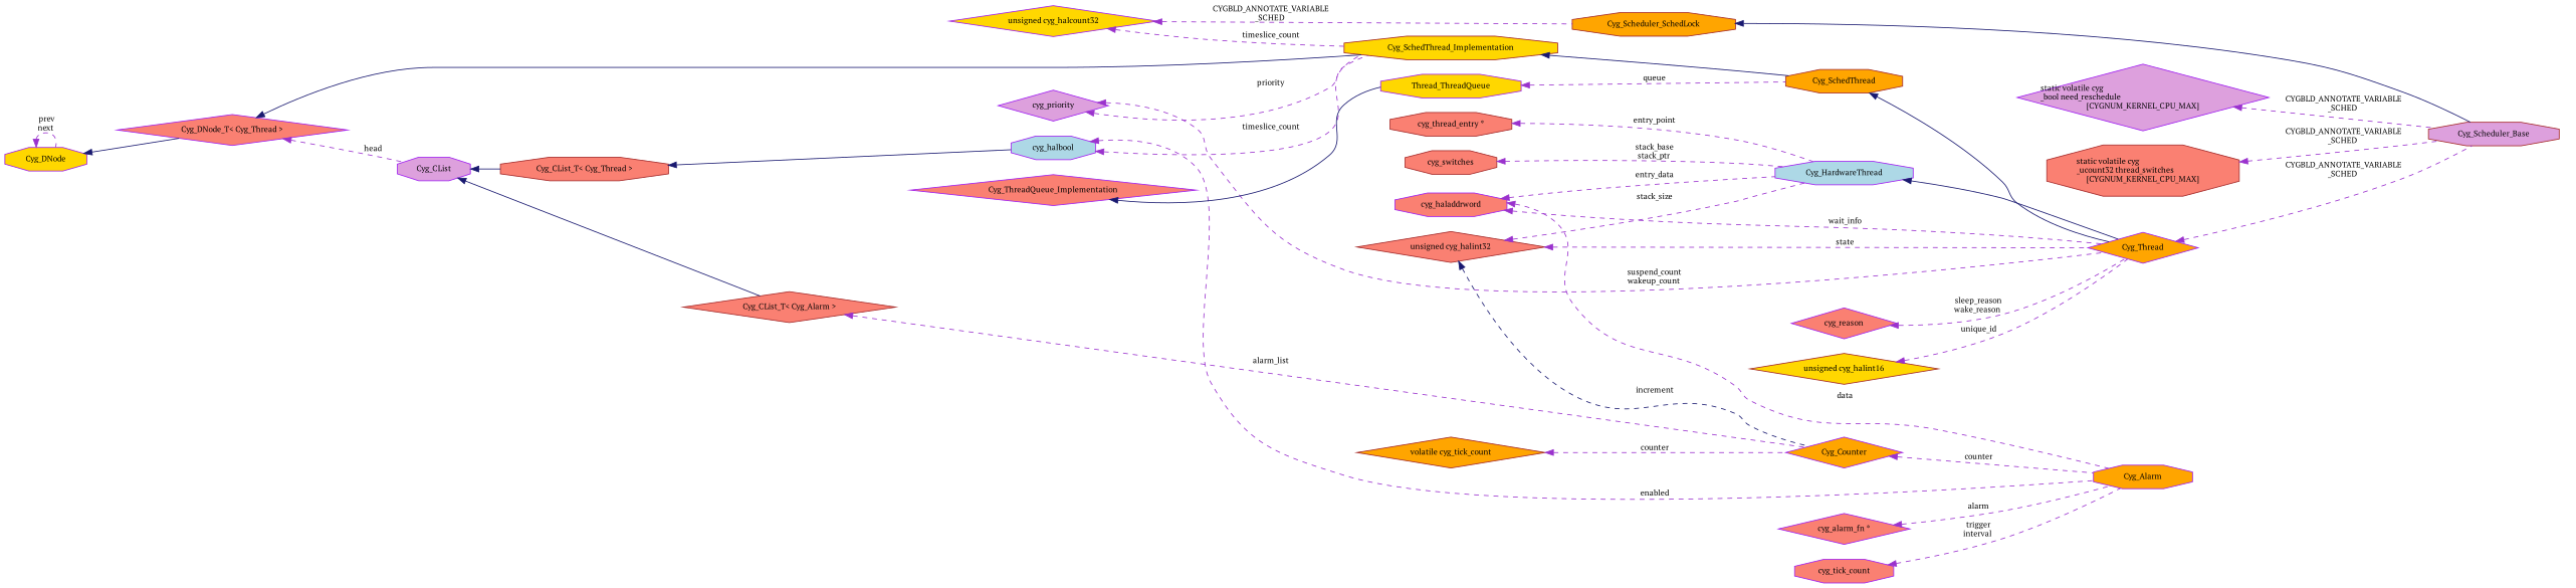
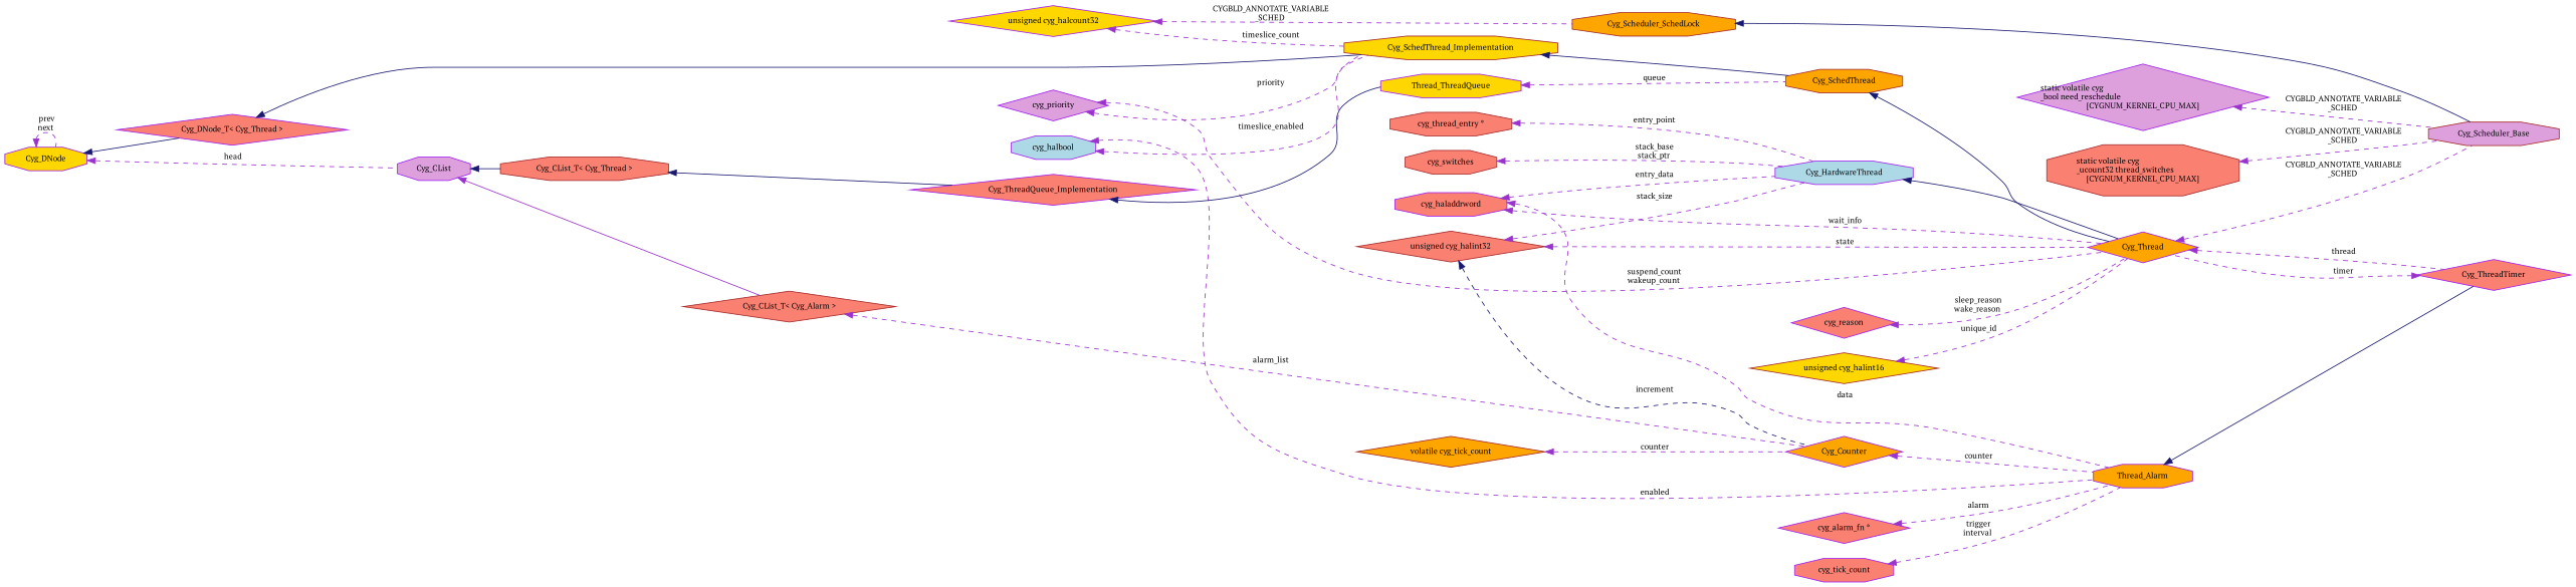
  digraph {
    fontname="PT Serif"
    rankdir=LR
    node [color=purple fillcolor=salmon fontname="PT Serif" fontsize=10 shape=octagon style=filled]
    edge [color=darkorchid3 dir=back fontname="PT Serif" fontsize=10 labelfontname=Helvetica labelfontsize=10 style=dashed]
    n1 [color=brown fillcolor=plum fontcolor=black height=0.2 label=Cyg_Scheduler_Base width=0.4]
    n2 [color=brown fillcolor=orange height=0.2 label=Cyg_Scheduler_SchedLock width=0.4]
    n3 [fillcolor=gold height=0.2 label="unsigned cyg_halcount32" shape=diamond width=0.4]
    n4 [color=brown fillcolor=gold height=0.2 label=Cyg_SchedThread_Implementation width=0.4]
    n5 [fillcolor=orange height=0.2 label=Cyg_Thread shape=diamond width=0.4]
+   n6 [height=0.2 label=Cyg_ThreadTimer shape=diamond width=0.4]
    n7 [color=brown fillcolor=orange height=0.2 label=Cyg_SchedThread width=0.4]
    n8 [fillcolor=plum height=0.2 label="static volatile cyg\l_bool need_reschedule\l[CYGNUM_KERNEL_CPU_MAX]" shape=diamond width=0.4]
    n9 [color=brown height=0.2 label="static volatile cyg\l_ucount32 thread_switches\l[CYGNUM_KERNEL_CPU_MAX]" width=0.4]
    n10 [fillcolor=lightblue height=0.2 label=Cyg_HardwareThread width=0.4]
    n11 [color=brown height=0.2 label="cyg_thread_entry *" width=0.4]
    n12 [height=0.2 label=cyg_haladdrword width=0.4]
-   n13 [fillcolor=orange height=0.2 label=Cyg_Alarm width=0.4]
+   n13 [fillcolor=orange height=0.2 label=Thread_Alarm width=0.4]
    n14 [color=brown height=0.2 label="unsigned cyg_halint32" shape=diamond width=0.4]
    n15 [fillcolor=orange height=0.2 label=Cyg_Counter shape=diamond width=0.4]
    n16 [color=brown height=0.2 label=cyg_switches width=0.4]
    n17 [height=0.2 label="Cyg_DNode_T\< Cyg_Thread \>" shape=diamond width=0.4]
    n18 [fillcolor=gold height=0.2 label=Cyg_DNode width=0.4]
    n19 [fillcolor=plum height=0.2 label=Cyg_CList width=0.4]
    n20 [color=brown height=0.2 label="Cyg_CList_T\< Cyg_Thread \>" width=0.4]
    n21 [color=brown height=0.2 label="Cyg_CList_T\< Cyg_Alarm \>" shape=diamond width=0.4]
    n22 [fillcolor=plum height=0.2 label=cyg_priority shape=diamond width=0.4]
    n23 [fillcolor=lightblue height=0.2 label=cyg_halbool width=0.4]
    n24 [fillcolor=gold height=0.2 label=Thread_ThreadQueue width=0.4]
    n25 [height=0.2 label=Cyg_ThreadQueue_Implementation shape=diamond width=0.4]
    n26 [height=0.2 label="cyg_alarm_fn *" shape=diamond width=0.4]
    n27 [height=0.2 label=cyg_tick_count width=0.4]
    n28 [color=brown fillcolor=orange height=0.2 label="volatile cyg_tick_count" shape=diamond width=0.4]
    n29 [height=0.2 label=cyg_reason shape=diamond width=0.4]
    n30 [color=brown fillcolor=gold height=0.2 label="unsigned cyg_halint16" shape=diamond width=0.4]
    n2 -> n1 [color=midnightblue style=solid]
    n3 -> n2 [label=" CYGBLD_ANNOTATE_VARIABLE\l_SCHED"]
    n3 -> n4 [label=" timeslice_count"]
    n4 -> n7 [color=midnightblue style=solid]
    n5 -> n1 [label=" CYGBLD_ANNOTATE_VARIABLE\l_SCHED"]
+   n5 -> n6 [label=" thread"]
+   n6 -> n5 [label=" timer"]
    n7 -> n5 [color=midnightblue style=solid]
    n8 -> n1 [label=" CYGBLD_ANNOTATE_VARIABLE\l_SCHED"]
    n9 -> n1 [label=" CYGBLD_ANNOTATE_VARIABLE\l_SCHED"]
    n10 -> n5 [color=midnightblue style=solid]
    n11 -> n10 [label=" entry_point"]
    n12 -> n5 [label=" wait_info"]
    n12 -> n10 [label=" entry_data"]
    n12 -> n13 [label=" data"]
+   n13 -> n6 [color=midnightblue style=solid]
    n14 -> n5 [label=" state"]
    n14 -> n10 [label=" stack_size"]
    n14 -> n15 [color=midnightblue label=" increment"]
    n15 -> n13 [label=" counter"]
    n16 -> n10 [label=" stack_base\nstack_ptr"]
    n17 -> n4 [color=midnightblue style=solid]
    n18 -> n17 [color=midnightblue style=solid]
    n18 -> n18 [label=" prev\nnext"]
-   n17 -> n19 [label=" head"]
+   n18 -> n19 [label=" head"]
    n19 -> n20 [color=midnightblue style=solid]
-   n19 -> n21 [color=midnightblue style=solid]
-   n20 -> n23 [color=midnightblue style=solid]
+   n19 -> n21 [style=solid]
+   n20 -> n25 [color=midnightblue style=solid]
    n21 -> n15 [label=" alarm_list"]
    n22 -> n4 [label=" priority"]
    n22 -> n5 [label=" suspend_count\nwakeup_count"]
-   n23 -> n4 [label=" timeslice_count"]
+   n23 -> n4 [label=" timeslice_enabled"]
    n23 -> n13 [label=" enabled"]
    n24 -> n7 [label=" queue"]
    n25 -> n24 [color=midnightblue style=solid]
    n26 -> n13 [label=" alarm"]
    n27 -> n13 [label=" trigger\ninterval"]
    n28 -> n15 [label=" counter"]
    n29 -> n5 [label=" sleep_reason\nwake_reason"]
    n30 -> n5 [label=" unique_id"]
  }
